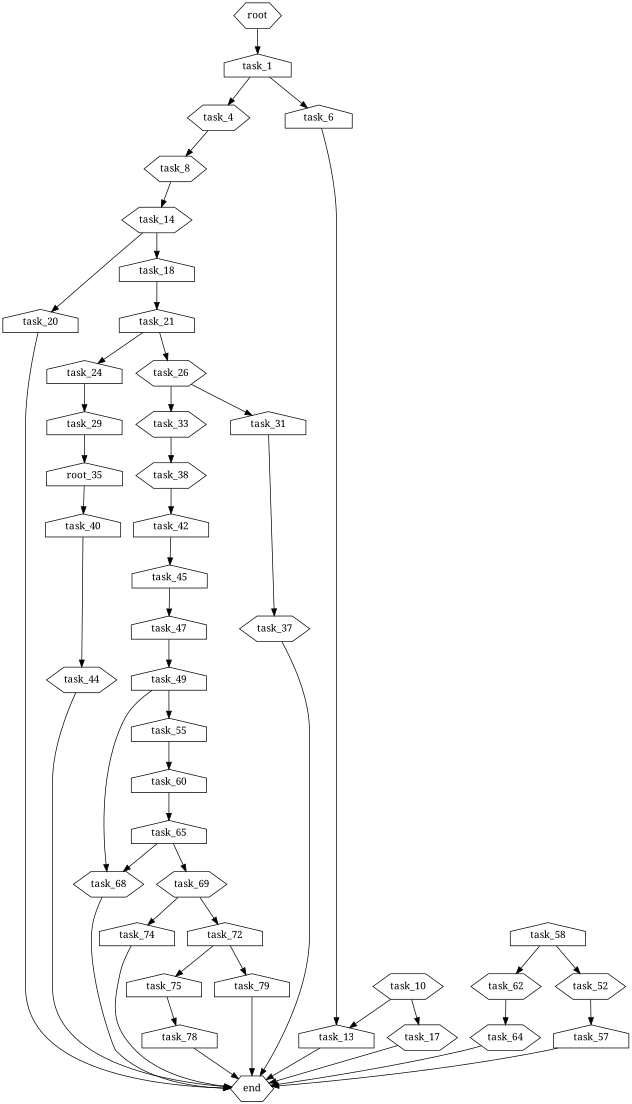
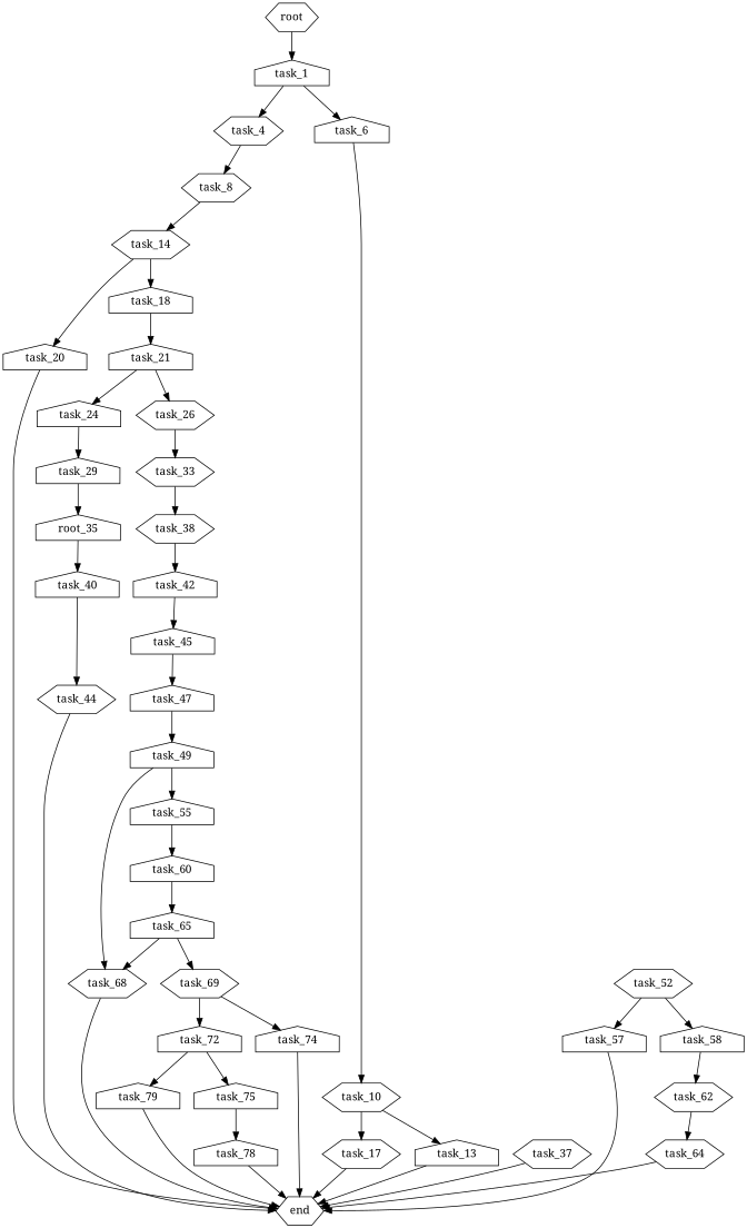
  digraph {
    fontname="Noto Serif"
    node [fontname="Noto Serif" shape=house]
    edge [fontname="Noto Serif"]
    root [shape=hexagon]
    task_1
    task_4 [shape=hexagon]
    task_6
    task_8 [shape=hexagon]
    task_10 [shape=hexagon]
    task_14 [shape=hexagon]
    task_13
    task_17 [shape=hexagon]
    task_18
    task_20
    end [shape=hexagon]
    task_21
    task_24
    task_26 [shape=hexagon]
    task_29
-   task_31
    task_33 [shape=hexagon]
    n19 [label=root_35]
    task_37 [shape=hexagon]
    task_38 [shape=hexagon]
    task_40
    task_42
    task_44 [shape=hexagon]
    task_45
    task_47
    task_49
    task_55
    task_68 [shape=hexagon]
    task_52 [shape=hexagon]
    task_57
    task_58
    task_60
    task_62 [shape=hexagon]
    task_65
    task_64 [shape=hexagon]
    task_69 [shape=hexagon]
    task_72
    task_74
    task_75
    task_79
    task_78
    root -> task_1
    task_1 -> task_4
    task_1 -> task_6
    task_4 -> task_8
-   task_6 -> task_13
+   task_6 -> task_10
    task_8 -> task_14
    task_10 -> task_13
    task_10 -> task_17
    task_14 -> task_18
    task_14 -> task_20
    task_13 -> end
    task_17 -> end
    task_18 -> task_21
    task_20 -> end
    task_21 -> task_24
    task_21 -> task_26
    task_24 -> task_29
-   task_26 -> task_31
    task_26 -> task_33
    task_29 -> n19
-   task_31 -> task_37
    task_33 -> task_38
    n19 -> task_40
    task_37 -> end
    task_38 -> task_42
    task_40 -> task_44
    task_42 -> task_45
    task_44 -> end
    task_45 -> task_47
    task_47 -> task_49
    task_49 -> task_55
    task_49 -> task_68
    task_55 -> task_60
    task_68 -> end
    task_52 -> task_57
-   task_58 -> task_52
+   task_52 -> task_58
    task_57 -> end
    task_58 -> task_62
    task_60 -> task_65
    task_62 -> task_64
    task_65 -> task_68
    task_65 -> task_69
    task_64 -> end
    task_69 -> task_72
    task_69 -> task_74
    task_72 -> task_75
    task_72 -> task_79
    task_74 -> end
    task_75 -> task_78
    task_79 -> end
    task_78 -> end
  }
